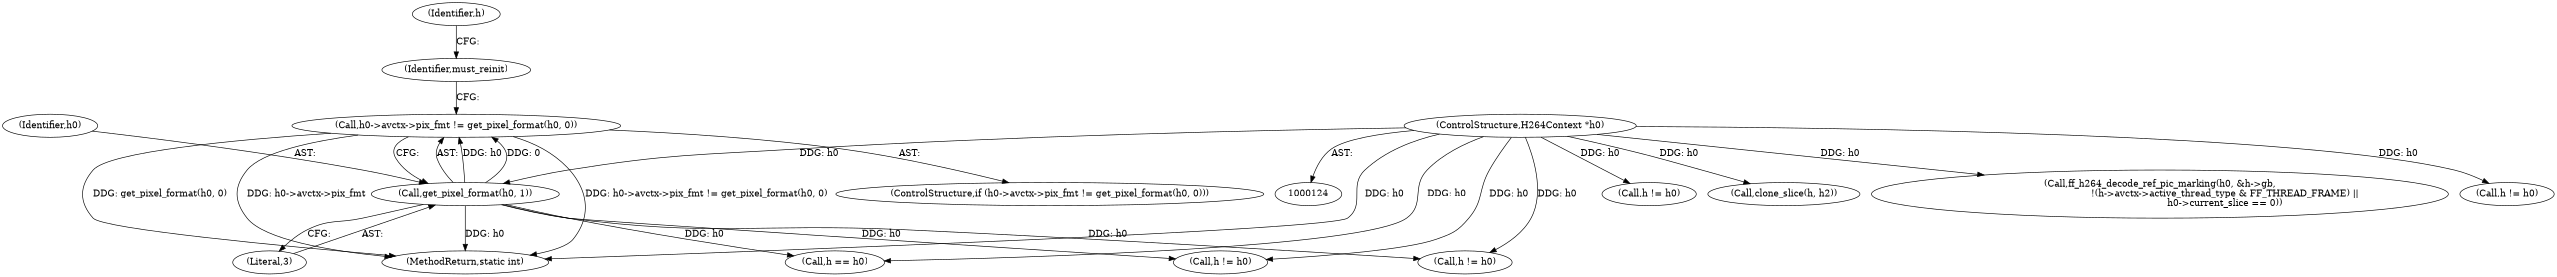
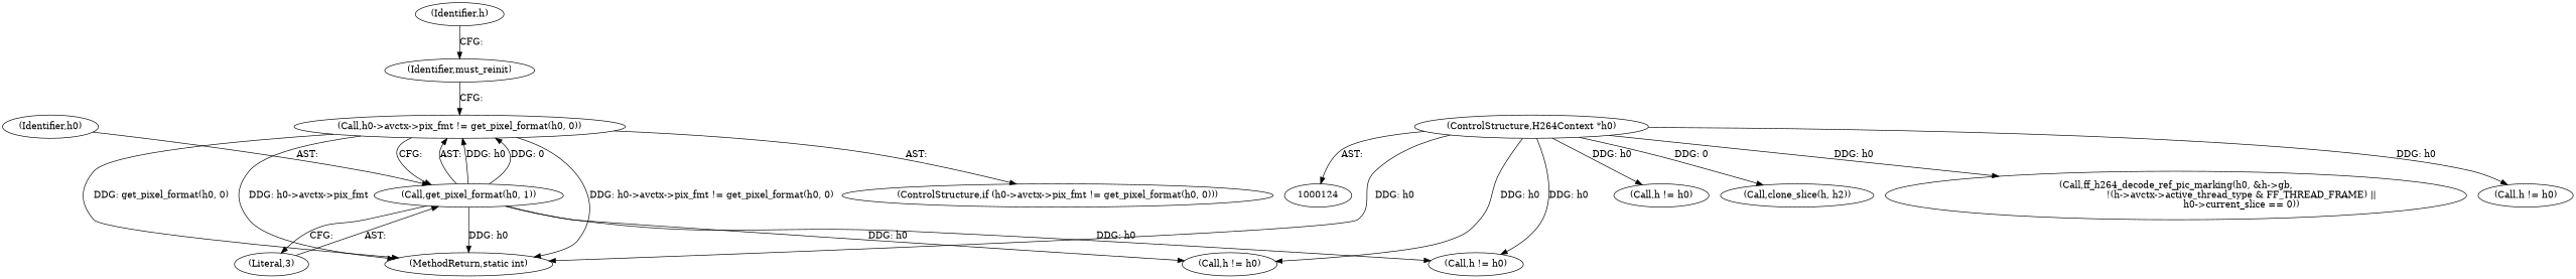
  digraph {
    n1 [label="(Call,h0->avctx->pix_fmt != get_pixel_format(h0, 0))"]
    n2 [label="(Call,get_pixel_format(h0, 1))"]
    n3 [label="(ControlStructure,if (h0->avctx->pix_fmt != get_pixel_format(h0, 0)))"]
    n4 [label="(MethodReturn,static int)"]
-   n5 [label="(Call,h == h0)"]
    n6 [label="(Call,h != h0)"]
    n7 [label="(Literal,3)"]
    n8 [label="(Call,h != h0)"]
    n9 [label="(ControlStructure,H264Context *h0)"]
    n10 [label="(Call,h != h0)"]
    n11 [label="(Call,clone_slice(h, h2))"]
    n12 [label="(Call,ff_h264_decode_ref_pic_marking(h0, &h->gb,\n                                             !(h->avctx->active_thread_type & FF_THREAD_FRAME) ||\n                                             h0->current_slice == 0))"]
    n13 [label="(Call,h != h0)"]
    1000124
    n15 [label="(Identifier,h0)"]
    n16 [label="(Identifier,h)"]
    n17 [label="(Identifier,must_reinit)"]
    n1 -> n2 [label="CFG: "]
    n1 -> n3 [label="AST: "]
    n1 -> n4 [label="DDG: get_pixel_format(h0, 0)"]
    n1 -> n4 [label="DDG: h0->avctx->pix_fmt"]
    n1 -> n4 [label="DDG: h0->avctx->pix_fmt != get_pixel_format(h0, 0)"]
    n2 -> n1 [label="AST: "]
    n2 -> n1 [label="DDG: h0"]
    n2 -> n1 [label="DDG: 0"]
    n2 -> n4 [label="DDG: h0"]
-   n2 -> n5 [label="DDG: h0"]
    n2 -> n6 [label="DDG: h0"]
    n2 -> n7 [label="CFG: "]
    n2 -> n8 [label="DDG: h0"]
    n7 -> n2 [label="AST: "]
-   n9 -> n2 [label="DDG: h0"]
    n9 -> n4 [label="DDG: h0"]
-   n9 -> n5 [label="DDG: h0"]
    n9 -> n6 [label="DDG: h0"]
    n9 -> n8 [label="DDG: h0"]
    n9 -> n10 [label="DDG: h0"]
-   n9 -> n11 [label="DDG: h0"]
+   n9 -> n11 [label="DDG: 0"]
    n9 -> n12 [label="DDG: h0"]
    n9 -> n13 [label="DDG: h0"]
    n9 -> 1000124 [label="AST: "]
    n15 -> n2 [label="AST: "]
    n16 -> n17 [label="CFG: "]
    n17 -> n1 [label="CFG: "]
  }
